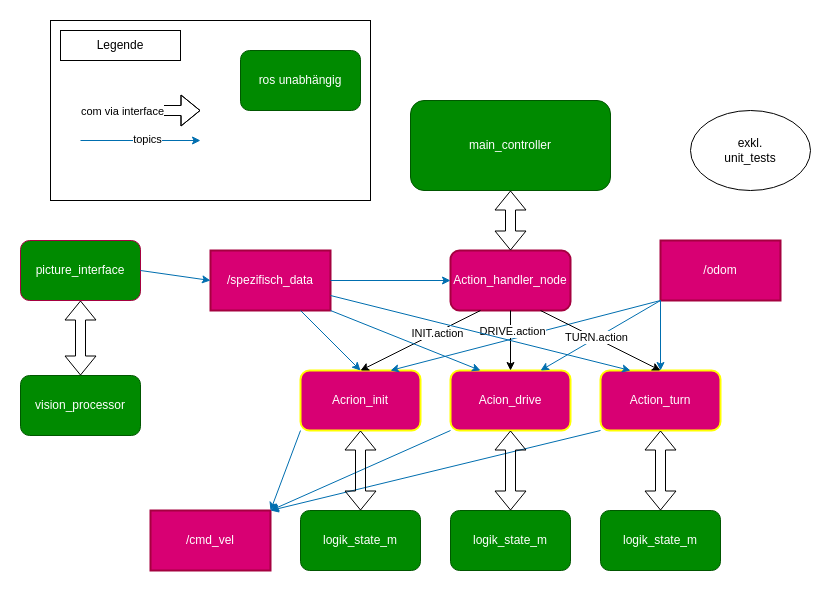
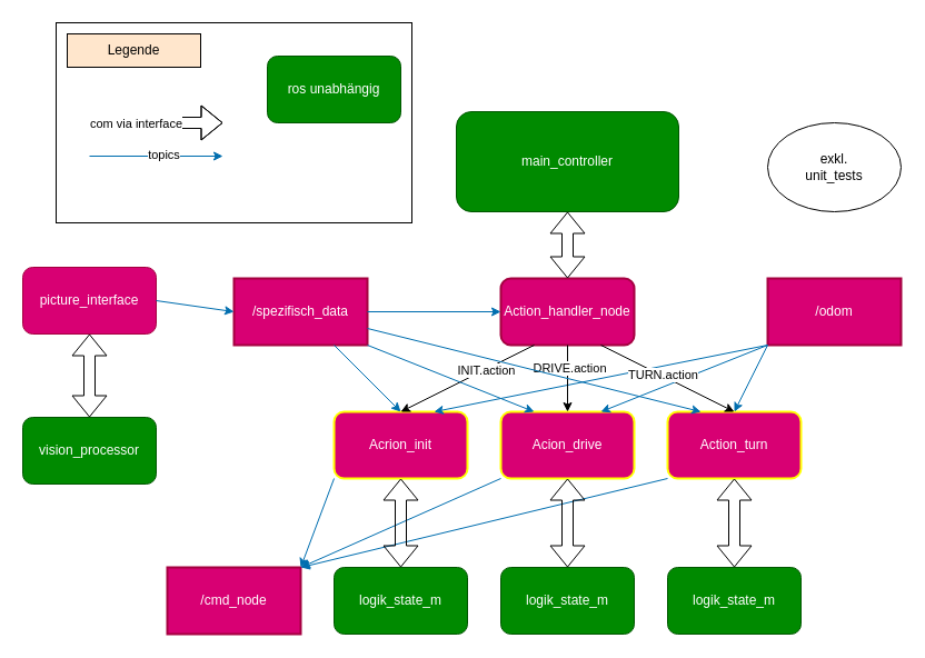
  <mxCell id="0" />
  <mxCell id="1" parent="0" />
  <mxCell id="2" value="main_controller" style="rounded=1;whiteSpace=wrap;html=1;fillColor=#008a00;fontColor=#ffffff;strokeColor=#005700;" parent="1" vertex="1"><mxGeometry x="410" y="100" width="200" height="90" as="geometry" /></mxCell>
- <mxCell id="3" value="picture_interface" style="rounded=1;whiteSpace=wrap;html=1;fillColor=#008a00;fontColor=#ffffff;strokeColor=#A50040;" parent="1" vertex="1"><mxGeometry x="20" y="240" width="120" height="60" as="geometry" /></mxCell>
+ <mxCell id="3" value="picture_interface" style="rounded=1;whiteSpace=wrap;html=1;fillColor=#d80073;fontColor=#ffffff;strokeColor=#A50040;" parent="1" vertex="1"><mxGeometry x="20" y="240" width="120" height="60" as="geometry" /></mxCell>
  <mxCell id="4" value="Acion_drive" style="rounded=1;whiteSpace=wrap;html=1;fillColor=#d80073;fontColor=#ffffff;strokeColor=#FFFF00;strokeWidth=2;" parent="1" vertex="1"><mxGeometry x="450" y="370" width="120" height="60" as="geometry" /></mxCell>
  <mxCell id="5" value="Acrion_init" style="rounded=1;whiteSpace=wrap;html=1;fillColor=#d80073;fontColor=#ffffff;strokeColor=#FFFF00;strokeWidth=2;" parent="1" vertex="1"><mxGeometry x="300" y="370" width="120" height="60" as="geometry" /></mxCell>
  <mxCell id="6" value="Action_turn" style="rounded=1;whiteSpace=wrap;html=1;fillColor=#d80073;fontColor=#ffffff;strokeColor=#FFFF00;strokeWidth=2;" parent="1" vertex="1"><mxGeometry x="600" y="370" width="120" height="60" as="geometry" /></mxCell>
- <mxCell id="7" value="/cmd_vel" style="rounded=0;whiteSpace=wrap;html=1;fillColor=#d80073;fontColor=#ffffff;strokeColor=light-dark(#A50040, #00eeff);strokeWidth=2;" parent="1" vertex="1"><mxGeometry x="150" y="510" width="120" height="60" as="geometry" /></mxCell>
- <mxCell id="8" value="/odom" style="rounded=0;whiteSpace=wrap;html=1;fillColor=#d80073;fontColor=#ffffff;strokeColor=light-dark(#A50040, #00eeff);strokeWidth=2;" parent="1" vertex="1"><mxGeometry x="660" y="240" width="120" height="60" as="geometry" /></mxCell>
+ <mxCell id="7" value="/cmd_node" style="rounded=0;whiteSpace=wrap;html=1;fillColor=#d80073;fontColor=#ffffff;strokeColor=light-dark(#A50040, #00eeff);strokeWidth=2;" parent="1" vertex="1"><mxGeometry x="150" y="510" width="120" height="60" as="geometry" /></mxCell>
+ <mxCell id="8" value="/odom" style="rounded=0;whiteSpace=wrap;html=1;fillColor=#d80073;fontColor=#ffffff;strokeColor=light-dark(#A50040, #00eeff);strokeWidth=2;" parent="1" vertex="1"><mxGeometry x="690" y="250" width="120" height="60" as="geometry" /></mxCell>
  <mxCell id="9" value="" style="endArrow=classic;html=1;rounded=0;entryX=1;entryY=0;entryDx=0;entryDy=0;exitX=0;exitY=1;exitDx=0;exitDy=0;fillColor=#1ba1e2;strokeColor=#006EAF;" parent="1" source="4" target="7" edge="1"><mxGeometry width="50" height="50" relative="1" as="geometry"><mxPoint x="300" y="430" as="sourcePoint" /><mxPoint x="350" y="380" as="targetPoint" /></mxGeometry></mxCell>
  <mxCell id="10" value="" style="endArrow=classic;html=1;rounded=0;entryX=1;entryY=0;entryDx=0;entryDy=0;exitX=0;exitY=1;exitDx=0;exitDy=0;fillColor=#1ba1e2;strokeColor=#006EAF;" parent="1" source="5" target="7" edge="1"><mxGeometry width="50" height="50" relative="1" as="geometry"><mxPoint x="300" y="430" as="sourcePoint" /><mxPoint x="350" y="380" as="targetPoint" /></mxGeometry></mxCell>
  <mxCell id="11" value="" style="endArrow=classic;html=1;rounded=0;entryX=1;entryY=0;entryDx=0;entryDy=0;exitX=0;exitY=1;exitDx=0;exitDy=0;fillColor=#1ba1e2;strokeColor=#006EAF;" parent="1" source="6" target="7" edge="1"><mxGeometry width="50" height="50" relative="1" as="geometry"><mxPoint x="300" y="430" as="sourcePoint" /><mxPoint x="350" y="380" as="targetPoint" /></mxGeometry></mxCell>
  <mxCell id="12" value="" style="endArrow=classic;html=1;rounded=0;exitX=0;exitY=1;exitDx=0;exitDy=0;entryX=0.75;entryY=0;entryDx=0;entryDy=0;fillColor=#1ba1e2;strokeColor=#006EAF;" parent="1" source="8" target="4" edge="1"><mxGeometry width="50" height="50" relative="1" as="geometry"><mxPoint x="320" y="270" as="sourcePoint" /><mxPoint x="370" y="220" as="targetPoint" /></mxGeometry></mxCell>
  <mxCell id="13" value="" style="endArrow=classic;html=1;rounded=0;exitX=0;exitY=1;exitDx=0;exitDy=0;entryX=0.75;entryY=0;entryDx=0;entryDy=0;fillColor=#1ba1e2;strokeColor=#006EAF;" parent="1" source="8" target="5" edge="1"><mxGeometry width="50" height="50" relative="1" as="geometry"><mxPoint x="320" y="270" as="sourcePoint" /><mxPoint x="370" y="220" as="targetPoint" /></mxGeometry></mxCell>
  <mxCell id="14" value="" style="endArrow=classic;html=1;rounded=0;exitX=0;exitY=1;exitDx=0;exitDy=0;entryX=0.5;entryY=0;entryDx=0;entryDy=0;fillColor=#1ba1e2;strokeColor=#006EAF;" parent="1" source="8" target="6" edge="1"><mxGeometry width="50" height="50" relative="1" as="geometry"><mxPoint x="320" y="270" as="sourcePoint" /><mxPoint x="370" y="220" as="targetPoint" /></mxGeometry></mxCell>
  <mxCell id="15" value="" style="shape=flexArrow;endArrow=classic;html=1;rounded=0;" parent="1" edge="1"><mxGeometry width="50" height="50" relative="1" as="geometry"><mxPoint x="90" y="110" as="sourcePoint" /><mxPoint x="200" y="110" as="targetPoint" /><Array as="points"><mxPoint x="120" y="110" /><mxPoint x="150" y="110" /></Array></mxGeometry></mxCell>
  <mxCell id="16" value="com via interface" style="edgeLabel;html=1;align=center;verticalAlign=middle;resizable=0;points=[];" parent="15" vertex="1" connectable="0"><mxGeometry x="-0.436" relative="1" as="geometry"><mxPoint as="offset" /></mxGeometry></mxCell>
  <mxCell id="17" value="vision_processor" style="rounded=1;whiteSpace=wrap;html=1;fillColor=#008a00;fontColor=#ffffff;strokeColor=#005700;" parent="1" vertex="1"><mxGeometry x="20" y="375" width="120" height="60" as="geometry" /></mxCell>
  <mxCell id="18" value="" style="shape=flexArrow;endArrow=classic;startArrow=classic;html=1;rounded=0;entryX=0.5;entryY=1;entryDx=0;entryDy=0;exitX=0.5;exitY=0;exitDx=0;exitDy=0;" parent="1" source="20" target="4" edge="1"><mxGeometry width="100" height="100" relative="1" as="geometry"><mxPoint x="470" y="520" as="sourcePoint" /><mxPoint x="580" y="190" as="targetPoint" /></mxGeometry></mxCell>
  <mxCell id="19" value="" style="shape=flexArrow;endArrow=classic;startArrow=classic;html=1;rounded=0;entryX=0.5;entryY=1;entryDx=0;entryDy=0;" parent="1" target="20" edge="1"><mxGeometry width="100" height="100" relative="1" as="geometry"><mxPoint x="470" y="520" as="sourcePoint" /><mxPoint x="510" y="430" as="targetPoint" /></mxGeometry></mxCell>
  <mxCell id="20" value="logik_state_m" style="rounded=1;whiteSpace=wrap;html=1;fillColor=#008a00;fontColor=#ffffff;strokeColor=#005700;" parent="1" vertex="1"><mxGeometry x="450" y="510" width="120" height="60" as="geometry" /></mxCell>
  <mxCell id="21" value="logik_state_m" style="rounded=1;whiteSpace=wrap;html=1;fillColor=#008a00;fontColor=#ffffff;strokeColor=#005700;" parent="1" vertex="1"><mxGeometry x="300" y="510" width="120" height="60" as="geometry" /></mxCell>
  <mxCell id="22" value="logik_state_m" style="rounded=1;whiteSpace=wrap;html=1;fillColor=#008a00;fontColor=#ffffff;strokeColor=#005700;" parent="1" vertex="1"><mxGeometry x="600" y="510" width="120" height="60" as="geometry" /></mxCell>
  <mxCell id="23" value="" style="shape=flexArrow;endArrow=classic;startArrow=classic;html=1;rounded=0;entryX=0.5;entryY=1;entryDx=0;entryDy=0;exitX=0.5;exitY=0;exitDx=0;exitDy=0;" parent="1" source="21" target="5" edge="1"><mxGeometry width="100" height="100" relative="1" as="geometry"><mxPoint x="290" y="540" as="sourcePoint" /><mxPoint x="330" y="450" as="targetPoint" /></mxGeometry></mxCell>
  <mxCell id="24" value="" style="shape=flexArrow;endArrow=classic;startArrow=classic;html=1;rounded=0;entryX=0.5;entryY=1;entryDx=0;entryDy=0;exitX=0.5;exitY=0;exitDx=0;exitDy=0;" parent="1" source="22" target="6" edge="1"><mxGeometry width="100" height="100" relative="1" as="geometry"><mxPoint x="510" y="530" as="sourcePoint" /><mxPoint x="500" y="440" as="targetPoint" /></mxGeometry></mxCell>
  <mxCell id="25" value="exkl.&lt;div&gt;unit_tests&lt;/div&gt;" style="ellipse;whiteSpace=wrap;html=1;" parent="1" vertex="1"><mxGeometry x="690" y="110" width="120" height="80" as="geometry" /></mxCell>
  <mxCell id="26" value="" style="endArrow=classic;html=1;rounded=0;fillColor=#1ba1e2;strokeColor=#006EAF;" parent="1" edge="1"><mxGeometry width="50" height="50" relative="1" as="geometry"><mxPoint x="80" y="140" as="sourcePoint" /><mxPoint x="200" y="140" as="targetPoint" /></mxGeometry></mxCell>
  <mxCell id="27" value="topics" style="edgeLabel;html=1;align=center;verticalAlign=middle;resizable=0;points=[];" parent="26" vertex="1" connectable="0"><mxGeometry x="0.1" y="2" relative="1" as="geometry"><mxPoint as="offset" /></mxGeometry></mxCell>
  <mxCell id="28" value="ros unabhängig" style="rounded=1;whiteSpace=wrap;html=1;fillColor=#008a00;fontColor=#ffffff;strokeColor=#005700;" parent="1" vertex="1"><mxGeometry x="240" y="50" width="120" height="60" as="geometry" /></mxCell>
  <mxCell id="29" value="Action_handler_node" style="rounded=1;whiteSpace=wrap;html=1;fillColor=#d80073;fontColor=#ffffff;strokeColor=light-dark(#A50040, #1300a3);strokeWidth=2;" parent="1" vertex="1"><mxGeometry x="450" y="250" width="120" height="60" as="geometry" /></mxCell>
  <mxCell id="30" value="" style="endArrow=classic;html=1;rounded=0;entryX=0.5;entryY=0;entryDx=0;entryDy=0;exitX=0.25;exitY=1;exitDx=0;exitDy=0;" parent="1" source="29" target="5" edge="1"><mxGeometry width="50" height="50" relative="1" as="geometry"><mxPoint x="370" y="240" as="sourcePoint" /><mxPoint x="480" y="310" as="targetPoint" /></mxGeometry></mxCell>
  <mxCell id="31" value="INIT.action" style="edgeLabel;html=1;align=center;verticalAlign=middle;resizable=0;points=[];" parent="30" vertex="1" connectable="0"><mxGeometry x="-0.263" y="1" relative="1" as="geometry"><mxPoint as="offset" /></mxGeometry></mxCell>
  <mxCell id="32" value="" style="endArrow=classic;html=1;rounded=0;exitX=0.5;exitY=1;exitDx=0;exitDy=0;entryX=0.5;entryY=0;entryDx=0;entryDy=0;" parent="1" source="29" target="4" edge="1"><mxGeometry width="50" height="50" relative="1" as="geometry"><mxPoint x="430" y="360" as="sourcePoint" /><mxPoint x="480" y="310" as="targetPoint" /></mxGeometry></mxCell>
  <mxCell id="33" value="DRIVE.action" style="edgeLabel;html=1;align=center;verticalAlign=middle;resizable=0;points=[];" parent="32" vertex="1" connectable="0"><mxGeometry x="-0.32" y="1" relative="1" as="geometry"><mxPoint as="offset" /></mxGeometry></mxCell>
  <mxCell id="34" value="" style="endArrow=classic;html=1;rounded=0;exitX=0.75;exitY=1;exitDx=0;exitDy=0;entryX=0.5;entryY=0;entryDx=0;entryDy=0;" parent="1" source="29" target="6" edge="1"><mxGeometry width="50" height="50" relative="1" as="geometry"><mxPoint x="430" y="360" as="sourcePoint" /><mxPoint x="480" y="310" as="targetPoint" /></mxGeometry></mxCell>
  <mxCell id="35" value="TURN.action" style="edgeLabel;html=1;align=center;verticalAlign=middle;resizable=0;points=[];" parent="34" vertex="1" connectable="0"><mxGeometry x="-0.075" y="1" relative="1" as="geometry"><mxPoint as="offset" /></mxGeometry></mxCell>
  <mxCell id="36" value="" style="shape=flexArrow;endArrow=classic;startArrow=classic;html=1;rounded=0;entryX=0.5;entryY=1;entryDx=0;entryDy=0;exitX=0.5;exitY=0;exitDx=0;exitDy=0;" parent="1" source="29" target="2" edge="1"><mxGeometry width="100" height="100" relative="1" as="geometry"><mxPoint x="400" y="380" as="sourcePoint" /><mxPoint x="500" y="280" as="targetPoint" /></mxGeometry></mxCell>
  <mxCell id="37" value="" style="rounded=0;whiteSpace=wrap;html=1;fillColor=none;" parent="1" vertex="1"><mxGeometry x="50" y="20" width="320" height="180" as="geometry" /></mxCell>
- <mxCell id="38" value="Legende" style="rounded=0;whiteSpace=wrap;html=1;" parent="1" vertex="1"><mxGeometry x="60" y="30" width="120" height="30" as="geometry" /></mxCell>
+ <mxCell id="38" value="Legende" style="rounded=0;whiteSpace=wrap;html=1;fillColor=#ffe6cc;" parent="1" vertex="1"><mxGeometry x="60" y="30" width="120" height="30" as="geometry" /></mxCell>
  <mxCell id="39" value="" style="shape=flexArrow;endArrow=classic;startArrow=classic;html=1;entryX=0.5;entryY=1;entryDx=0;entryDy=0;exitX=0.5;exitY=0;exitDx=0;exitDy=0;" parent="1" source="17" target="3" edge="1"><mxGeometry width="100" height="100" relative="1" as="geometry"><mxPoint x="310" y="405" as="sourcePoint" /><mxPoint x="410" y="305" as="targetPoint" /></mxGeometry></mxCell>
  <mxCell id="40" value="/spezifisch_data" style="rounded=0;whiteSpace=wrap;html=1;fillColor=#d80073;fontColor=#ffffff;strokeColor=light-dark(#A50040, #00eeff);strokeWidth=2;" parent="1" vertex="1"><mxGeometry x="210" y="250" width="120" height="60" as="geometry" /></mxCell>
  <mxCell id="41" value="" style="endArrow=classic;html=1;rounded=0;exitX=1;exitY=0.5;exitDx=0;exitDy=0;entryX=0;entryY=0.5;entryDx=0;entryDy=0;fillColor=#1ba1e2;strokeColor=#006EAF;" parent="1" source="3" target="40" edge="1"><mxGeometry width="50" height="50" relative="1" as="geometry"><mxPoint x="280" y="320" as="sourcePoint" /><mxPoint x="460" y="380" as="targetPoint" /></mxGeometry></mxCell>
  <mxCell id="42" value="" style="endArrow=classic;html=1;rounded=0;exitX=0.75;exitY=1;exitDx=0;exitDy=0;fillColor=#1ba1e2;strokeColor=#006EAF;entryX=0.5;entryY=0;entryDx=0;entryDy=0;" parent="1" source="40" target="5" edge="1"><mxGeometry width="50" height="50" relative="1" as="geometry"><mxPoint x="130" y="155" as="sourcePoint" /><mxPoint x="360" y="370" as="targetPoint" /><Array as="points" /></mxGeometry></mxCell>
  <mxCell id="43" value="" style="endArrow=classic;html=1;rounded=0;exitX=1;exitY=1;exitDx=0;exitDy=0;fillColor=#1ba1e2;strokeColor=#006EAF;entryX=0.25;entryY=0;entryDx=0;entryDy=0;" parent="1" source="40" target="4" edge="1"><mxGeometry width="50" height="50" relative="1" as="geometry"><mxPoint x="240" y="185" as="sourcePoint" /><mxPoint x="370" y="380" as="targetPoint" /></mxGeometry></mxCell>
  <mxCell id="44" value="" style="endArrow=classic;html=1;rounded=0;exitX=1;exitY=0.75;exitDx=0;exitDy=0;fillColor=#1ba1e2;strokeColor=#006EAF;entryX=0.25;entryY=0;entryDx=0;entryDy=0;" parent="1" source="40" target="6" edge="1"><mxGeometry width="50" height="50" relative="1" as="geometry"><mxPoint x="270" y="185" as="sourcePoint" /><mxPoint x="490" y="380" as="targetPoint" /></mxGeometry></mxCell>
  <mxCell id="45" value="" style="endArrow=classic;html=1;rounded=0;exitX=1;exitY=0.5;exitDx=0;exitDy=0;fillColor=#1ba1e2;strokeColor=#006EAF;entryX=0;entryY=0.5;entryDx=0;entryDy=0;" edge="1" parent="1" source="40" target="29"><mxGeometry width="50" height="50" relative="1" as="geometry"><mxPoint x="300" y="185" as="sourcePoint" /><mxPoint x="640" y="380" as="targetPoint" /></mxGeometry></mxCell>
